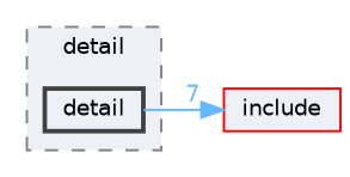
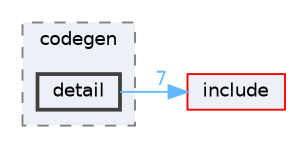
  digraph {
    compound=true
    rankdir=LR
    node [fillcolor="#edf0f7" fontname=Helvetica fontsize=10 shape=box]
    n1 [color=grey25 height=0.2 label=detail style="filled,bold" width=0.4]
    n2 [color=red height=0.2 label=include style=filled width=0.4]
    subgraph cluster_1 {
      bgcolor="#edf0f7"
      fontname=Helvetica
      fontsize=10
-     label=detail
+     label=codegen
      pencolor=grey50
      style="filled,dashed"
      n1
    }
    n1 -> n2 [color=steelblue1 fontcolor=steelblue1 fontname=Helvetica fontsize=10 headlabel=7 labeldistance=1.5 labelfontname=Helvetica labelfontsize=10]
  }
